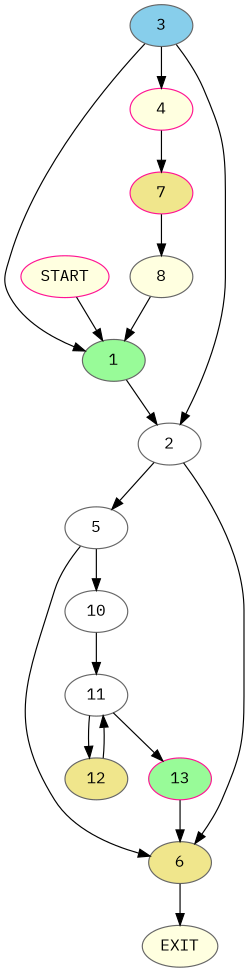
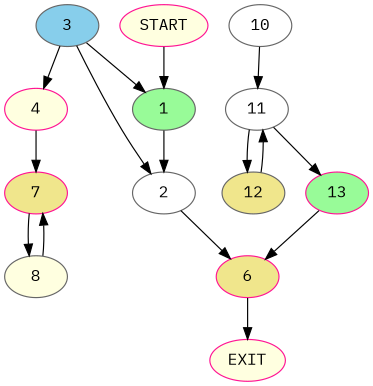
  digraph {
    fontname="IBM Plex Mono"
    node [color=gray40 fillcolor=lightyellow fontname="IBM Plex Mono" style=filled]
    edge [fontname="IBM Plex Mono"]
    n1 [color=deeppink label=START]
    1 [fillcolor=palegreen]
    2 [fillcolor=white]
-   n4 [label=EXIT]
-   5 [fillcolor=white]
-   6 [fillcolor=khaki]
+   n4 [color=deeppink label=EXIT]
+   6 [color=deeppink fillcolor=khaki]
    3 [fillcolor=skyblue]
    4 [color=deeppink]
    10 [fillcolor=white]
    7 [color=deeppink fillcolor=khaki]
    8
    11 [fillcolor=white]
    12 [fillcolor=khaki]
    13 [color=deeppink fillcolor=palegreen]
    n1 -> 1
    1 -> 2
-   2 -> 5
    2 -> 6
-   5 -> 6
-   5 -> 10
    6 -> n4
    3 -> 1
    3 -> 2
    3 -> 4
    4 -> 7
    10 -> 11
    7 -> 8
-   8 -> 1
+   8 -> 7
    11 -> 12
    11 -> 13
    12 -> 11
    13 -> 6
  }
